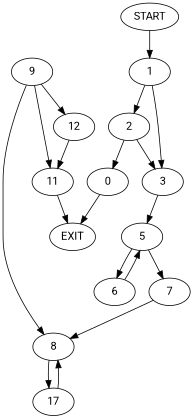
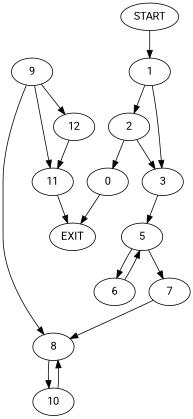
  digraph {
    fontname=Roboto
    node [fontname=Roboto]
    edge [fontname=Roboto]
    n1 [label=START]
    1
    2
    3
    n5 [label=EXIT]
    n6 [label=0]
    5
    6
    7
    8
-   10 [label=17]
+   10
    9
    11
    12
    n1 -> 1
    1 -> 2
    1 -> 3
    2 -> 3
    2 -> n6
    3 -> 5
    n6 -> n5
    5 -> 6
    5 -> 7
    6 -> 5
    7 -> 8
    8 -> 10
    10 -> 8
    9 -> 8
    9 -> 11
    9 -> 12
    11 -> n5
    12 -> 11
  }
